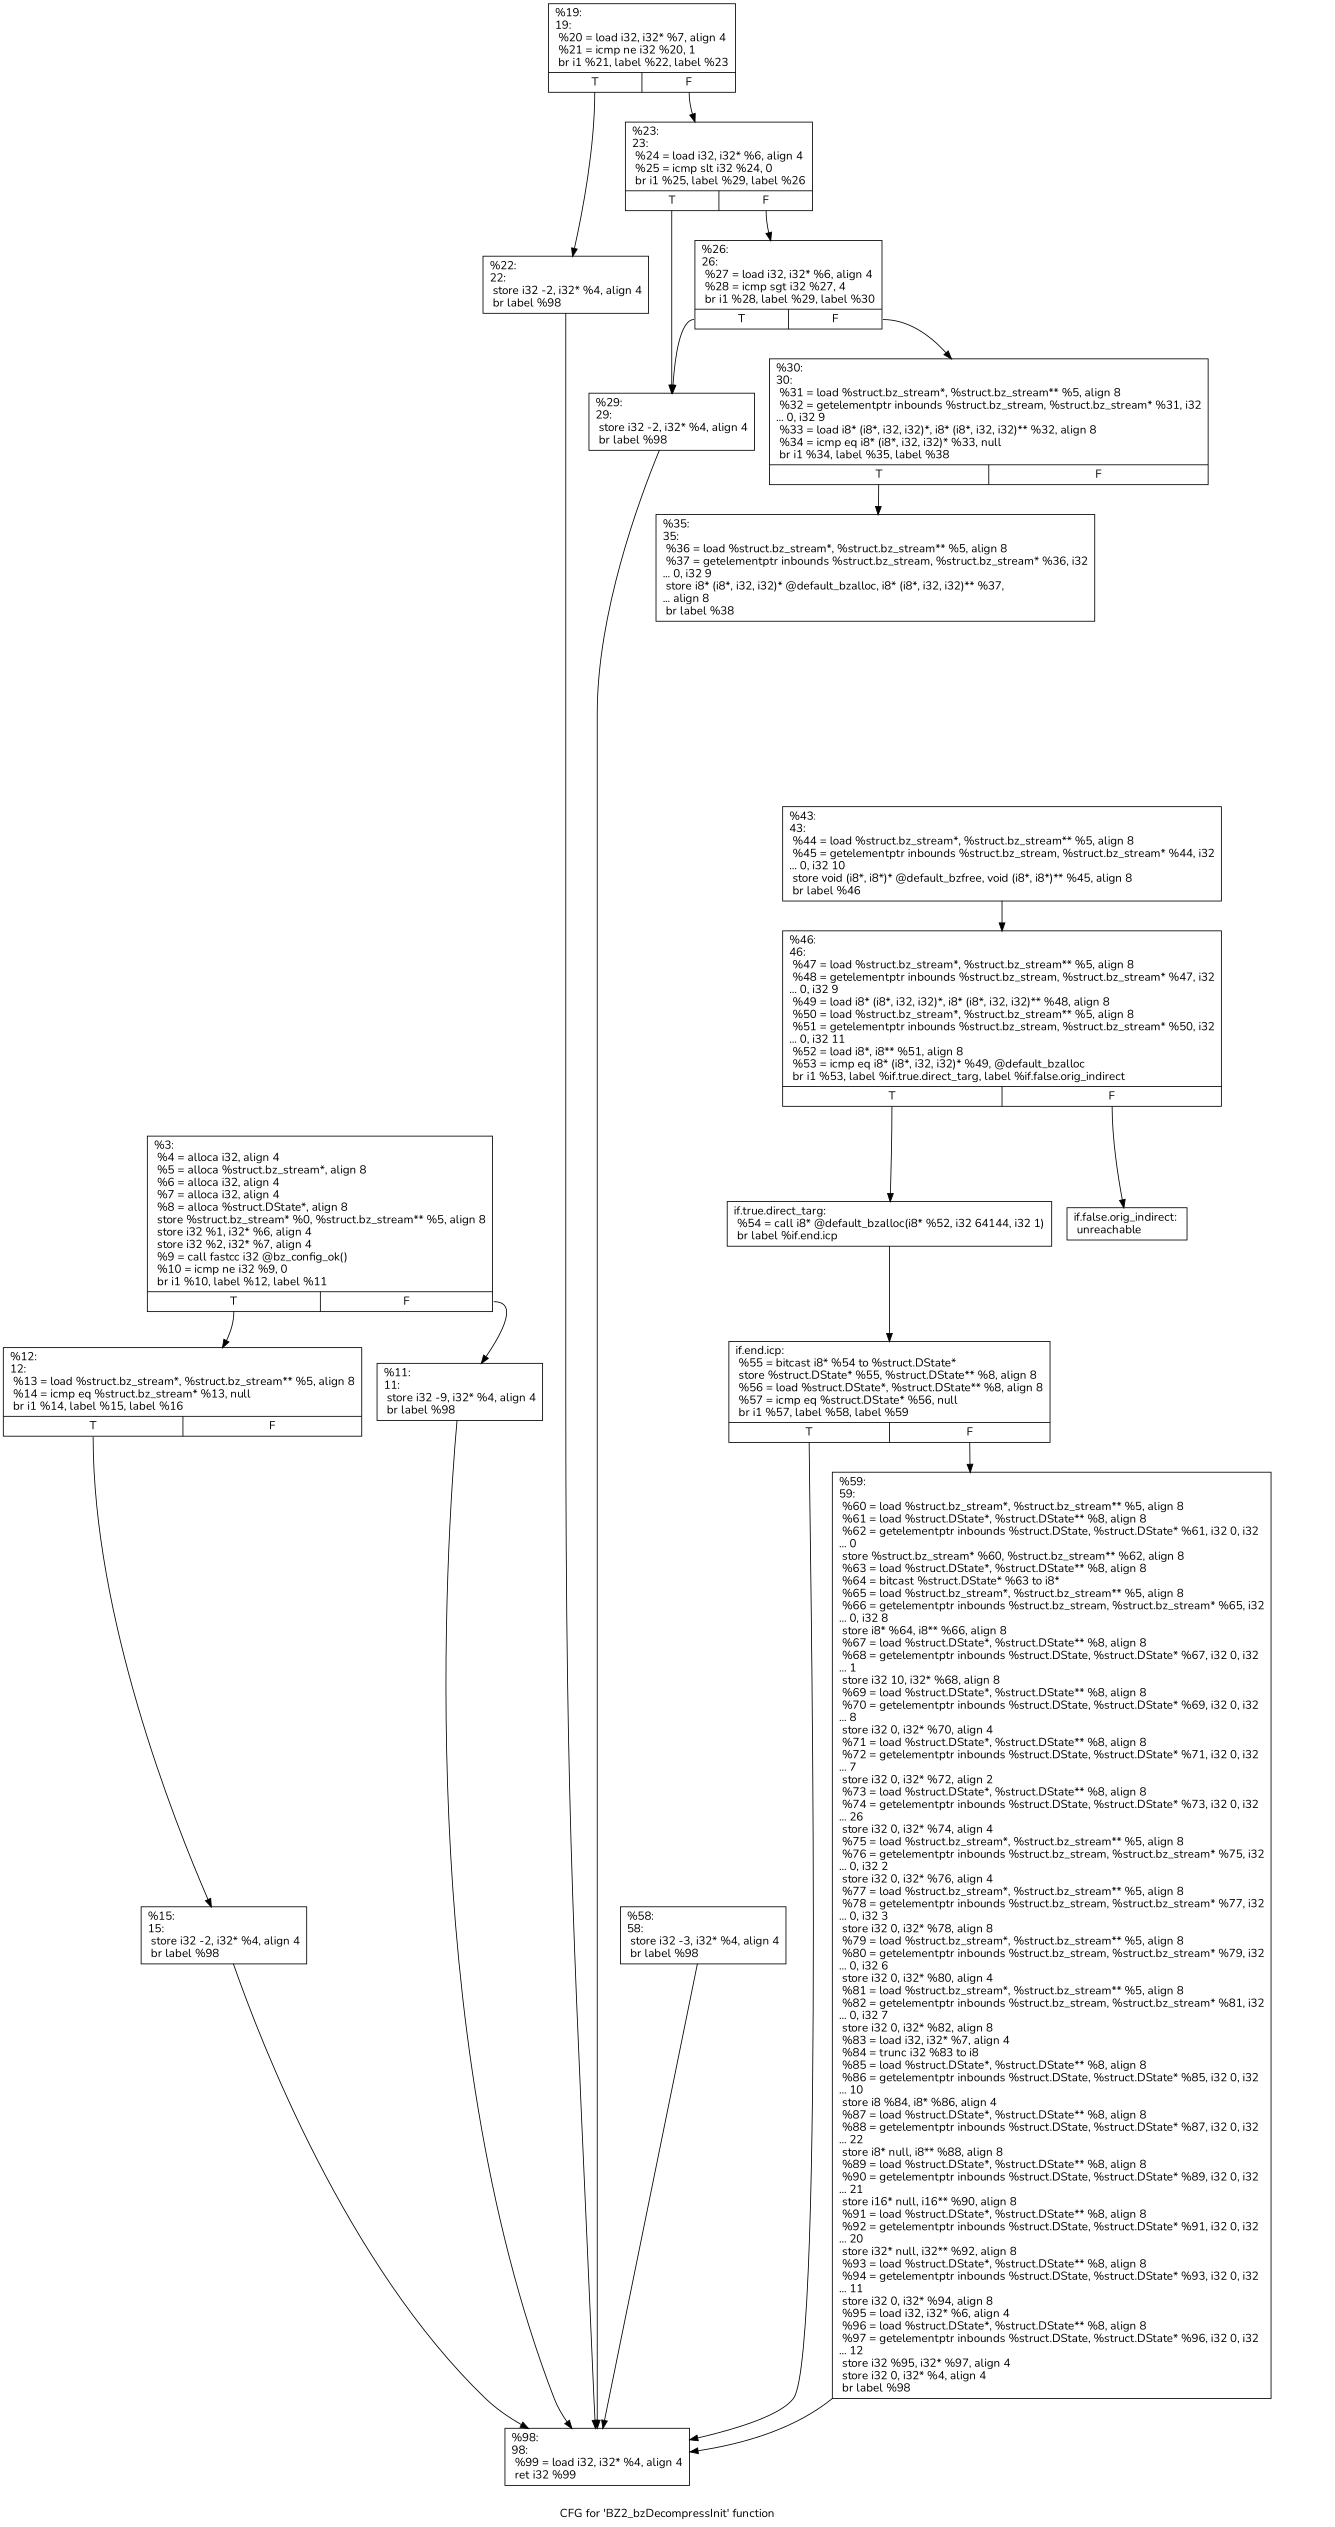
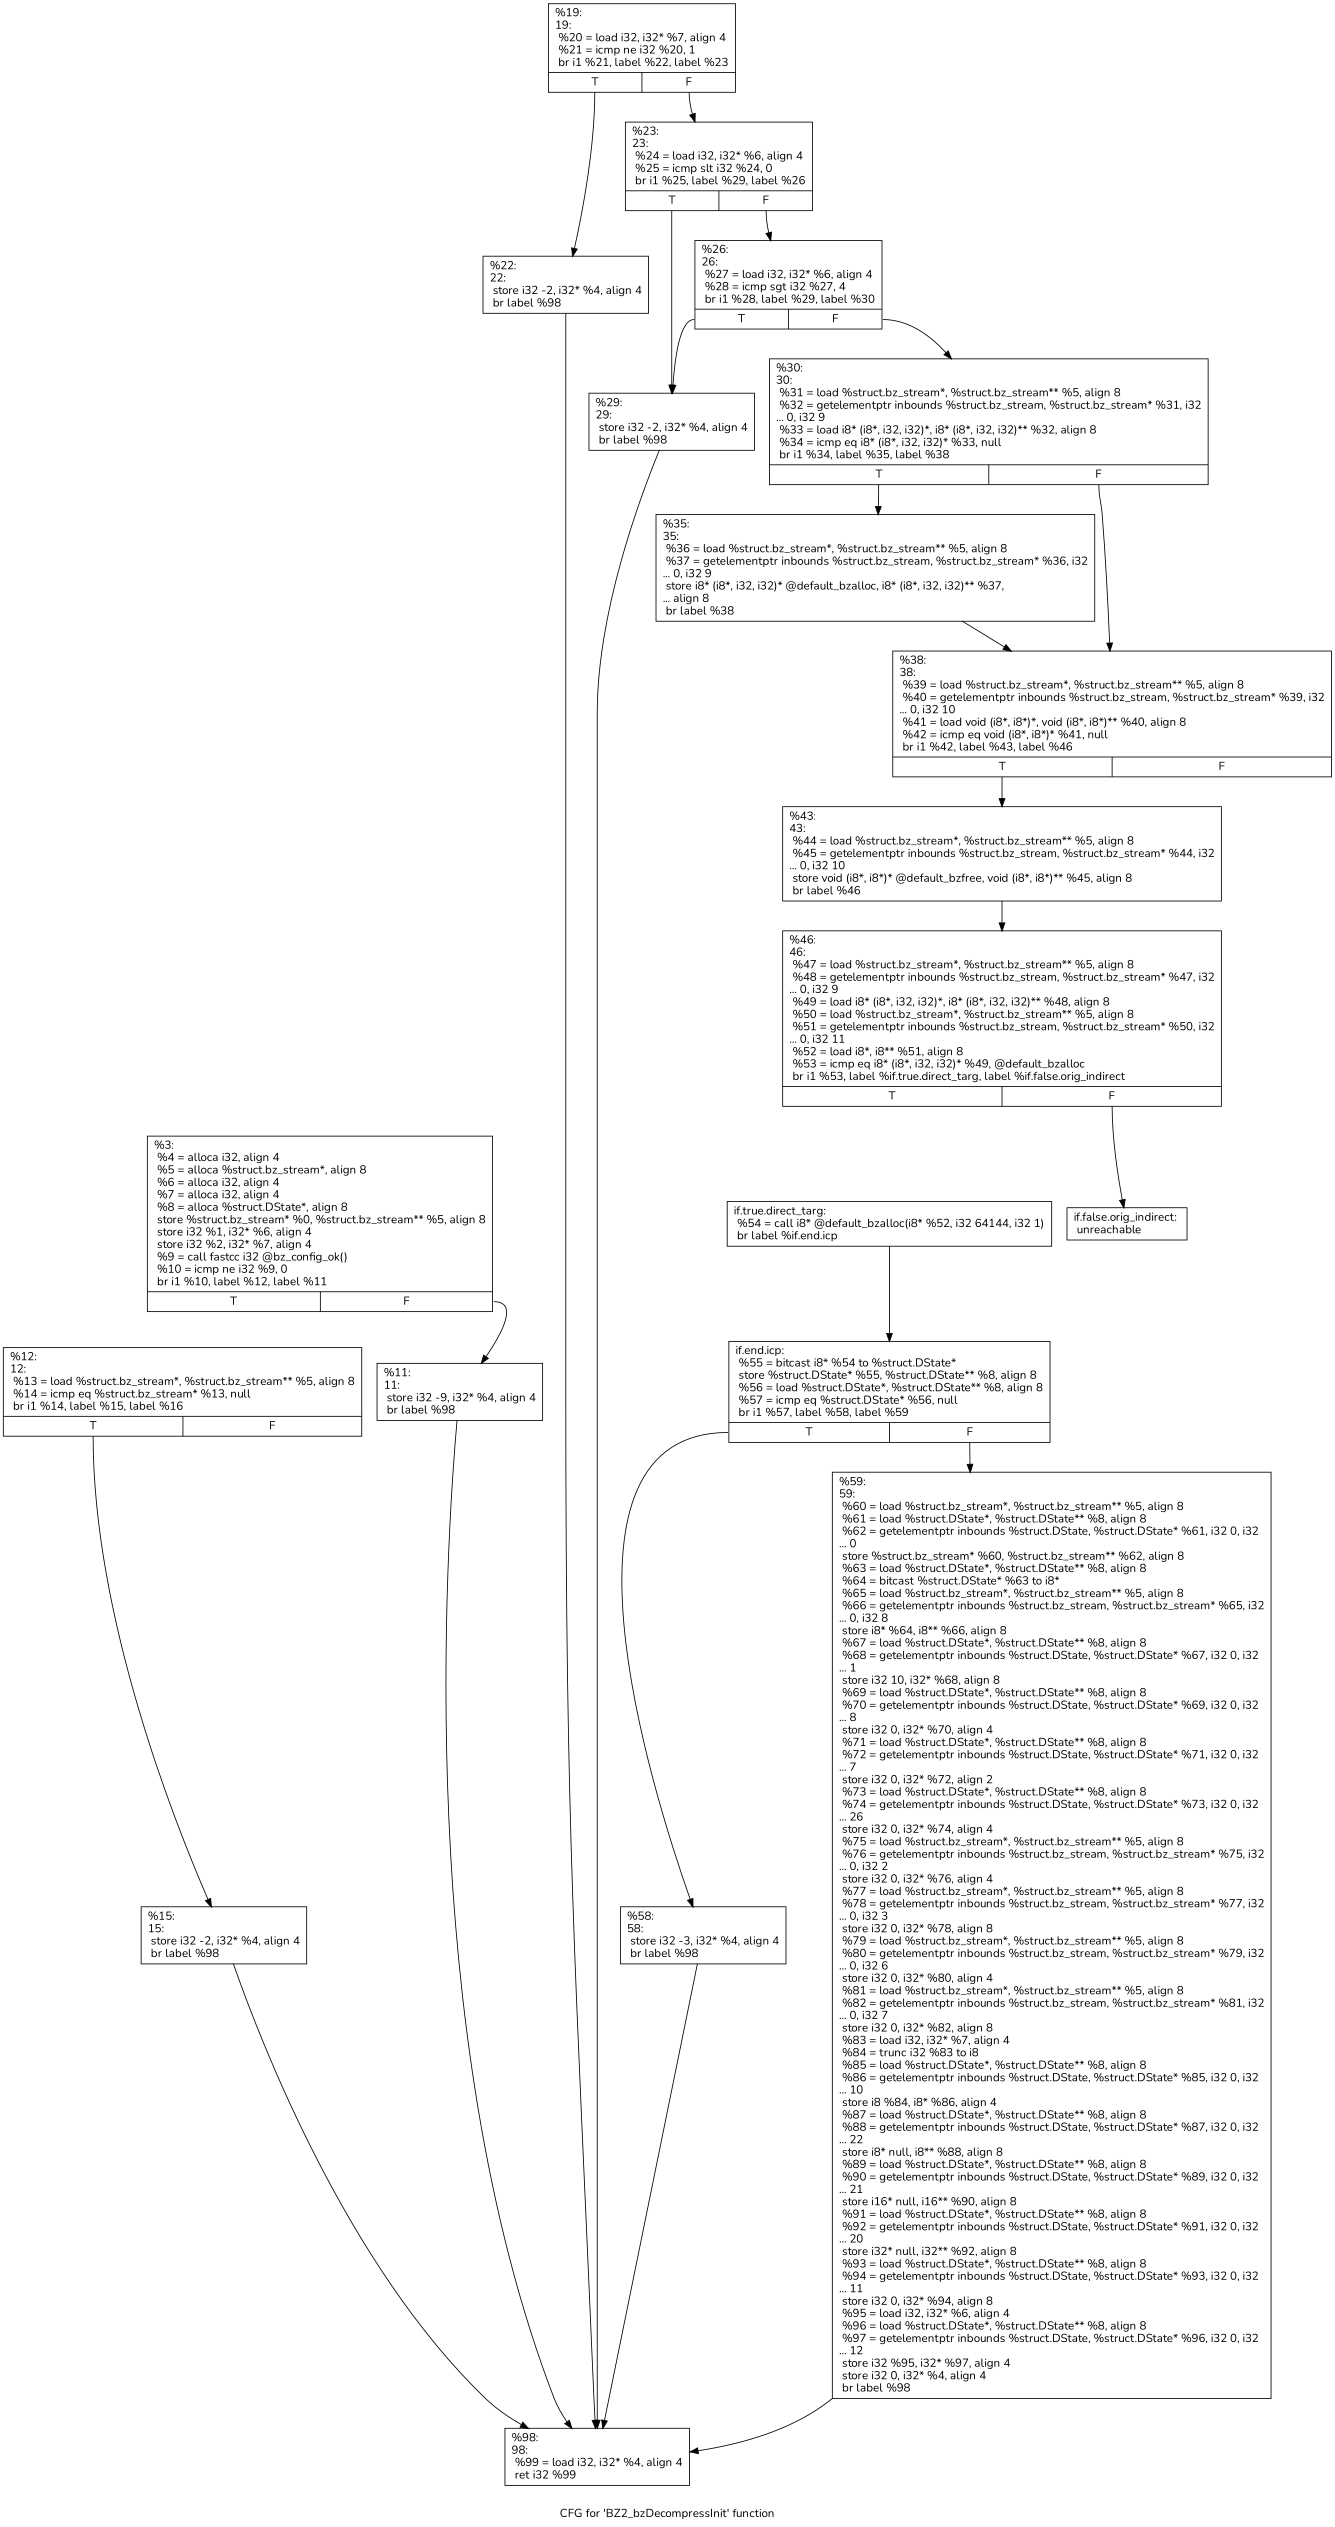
  digraph {
    fontname=Nunito
    label="CFG for 'BZ2_bzDecompressInit' function"
    node [fontname=Nunito shape=record]
    edge [fontname=Nunito tailport=s0]
    n1 [label="{%3:\l  %4 = alloca i32, align 4\l  %5 = alloca %struct.bz_stream*, align 8\l  %6 = alloca i32, align 4\l  %7 = alloca i32, align 4\l  %8 = alloca %struct.DState*, align 8\l  store %struct.bz_stream* %0, %struct.bz_stream** %5, align 8\l  store i32 %1, i32* %6, align 4\l  store i32 %2, i32* %7, align 4\l  %9 = call fastcc i32 @bz_config_ok()\l  %10 = icmp ne i32 %9, 0\l  br i1 %10, label %12, label %11\l|{<s0>T|<s1>F}}"]
    n2 [label="{%12:\l12:                                               \l  %13 = load %struct.bz_stream*, %struct.bz_stream** %5, align 8\l  %14 = icmp eq %struct.bz_stream* %13, null\l  br i1 %14, label %15, label %16\l|{<s0>T|<s1>F}}"]
    n3 [label="{%11:\l11:                                               \l  store i32 -9, i32* %4, align 4\l  br label %98\l}"]
    n4 [label="{%15:\l15:                                               \l  store i32 -2, i32* %4, align 4\l  br label %98\l}"]
    n5 [label="{%98:\l98:                                               \l  %99 = load i32, i32* %4, align 4\l  ret i32 %99\l}"]
    n6 [label="{%19:\l19:                                               \l  %20 = load i32, i32* %7, align 4\l  %21 = icmp ne i32 %20, 1\l  br i1 %21, label %22, label %23\l|{<s0>T|<s1>F}}"]
    n7 [label="{%23:\l23:                                               \l  %24 = load i32, i32* %6, align 4\l  %25 = icmp slt i32 %24, 0\l  br i1 %25, label %29, label %26\l|{<s0>T|<s1>F}}"]
    n8 [label="{%22:\l22:                                               \l  store i32 -2, i32* %4, align 4\l  br label %98\l}"]
    n9 [label="{%29:\l29:                                               \l  store i32 -2, i32* %4, align 4\l  br label %98\l}"]
    n10 [label="{%26:\l26:                                               \l  %27 = load i32, i32* %6, align 4\l  %28 = icmp sgt i32 %27, 4\l  br i1 %28, label %29, label %30\l|{<s0>T|<s1>F}}"]
    n11 [label="{%30:\l30:                                               \l  %31 = load %struct.bz_stream*, %struct.bz_stream** %5, align 8\l  %32 = getelementptr inbounds %struct.bz_stream, %struct.bz_stream* %31, i32\l... 0, i32 9\l  %33 = load i8* (i8*, i32, i32)*, i8* (i8*, i32, i32)** %32, align 8\l  %34 = icmp eq i8* (i8*, i32, i32)* %33, null\l  br i1 %34, label %35, label %38\l|{<s0>T|<s1>F}}"]
    n12 [label="{%35:\l35:                                               \l  %36 = load %struct.bz_stream*, %struct.bz_stream** %5, align 8\l  %37 = getelementptr inbounds %struct.bz_stream, %struct.bz_stream* %36, i32\l... 0, i32 9\l  store i8* (i8*, i32, i32)* @default_bzalloc, i8* (i8*, i32, i32)** %37,\l... align 8\l  br label %38\l}"]
+   n13 [label="{%38:\l38:                                               \l  %39 = load %struct.bz_stream*, %struct.bz_stream** %5, align 8\l  %40 = getelementptr inbounds %struct.bz_stream, %struct.bz_stream* %39, i32\l... 0, i32 10\l  %41 = load void (i8*, i8*)*, void (i8*, i8*)** %40, align 8\l  %42 = icmp eq void (i8*, i8*)* %41, null\l  br i1 %42, label %43, label %46\l|{<s0>T|<s1>F}}"]
    n14 [label="{%43:\l43:                                               \l  %44 = load %struct.bz_stream*, %struct.bz_stream** %5, align 8\l  %45 = getelementptr inbounds %struct.bz_stream, %struct.bz_stream* %44, i32\l... 0, i32 10\l  store void (i8*, i8*)* @default_bzfree, void (i8*, i8*)** %45, align 8\l  br label %46\l}"]
    n15 [label="{%46:\l46:                                               \l  %47 = load %struct.bz_stream*, %struct.bz_stream** %5, align 8\l  %48 = getelementptr inbounds %struct.bz_stream, %struct.bz_stream* %47, i32\l... 0, i32 9\l  %49 = load i8* (i8*, i32, i32)*, i8* (i8*, i32, i32)** %48, align 8\l  %50 = load %struct.bz_stream*, %struct.bz_stream** %5, align 8\l  %51 = getelementptr inbounds %struct.bz_stream, %struct.bz_stream* %50, i32\l... 0, i32 11\l  %52 = load i8*, i8** %51, align 8\l  %53 = icmp eq i8* (i8*, i32, i32)* %49, @default_bzalloc\l  br i1 %53, label %if.true.direct_targ, label %if.false.orig_indirect\l|{<s0>T|<s1>F}}"]
    n16 [label="{if.true.direct_targ:                              \l  %54 = call i8* @default_bzalloc(i8* %52, i32 64144, i32 1)\l  br label %if.end.icp\l}"]
    n17 [label="{if.false.orig_indirect:                           \l  unreachable\l}"]
    n18 [label="{if.end.icp:                                       \l  %55 = bitcast i8* %54 to %struct.DState*\l  store %struct.DState* %55, %struct.DState** %8, align 8\l  %56 = load %struct.DState*, %struct.DState** %8, align 8\l  %57 = icmp eq %struct.DState* %56, null\l  br i1 %57, label %58, label %59\l|{<s0>T|<s1>F}}"]
    n19 [label="{%58:\l58:                                               \l  store i32 -3, i32* %4, align 4\l  br label %98\l}"]
    n20 [label="{%59:\l59:                                               \l  %60 = load %struct.bz_stream*, %struct.bz_stream** %5, align 8\l  %61 = load %struct.DState*, %struct.DState** %8, align 8\l  %62 = getelementptr inbounds %struct.DState, %struct.DState* %61, i32 0, i32\l... 0\l  store %struct.bz_stream* %60, %struct.bz_stream** %62, align 8\l  %63 = load %struct.DState*, %struct.DState** %8, align 8\l  %64 = bitcast %struct.DState* %63 to i8*\l  %65 = load %struct.bz_stream*, %struct.bz_stream** %5, align 8\l  %66 = getelementptr inbounds %struct.bz_stream, %struct.bz_stream* %65, i32\l... 0, i32 8\l  store i8* %64, i8** %66, align 8\l  %67 = load %struct.DState*, %struct.DState** %8, align 8\l  %68 = getelementptr inbounds %struct.DState, %struct.DState* %67, i32 0, i32\l... 1\l  store i32 10, i32* %68, align 8\l  %69 = load %struct.DState*, %struct.DState** %8, align 8\l  %70 = getelementptr inbounds %struct.DState, %struct.DState* %69, i32 0, i32\l... 8\l  store i32 0, i32* %70, align 4\l  %71 = load %struct.DState*, %struct.DState** %8, align 8\l  %72 = getelementptr inbounds %struct.DState, %struct.DState* %71, i32 0, i32\l... 7\l  store i32 0, i32* %72, align 2\l  %73 = load %struct.DState*, %struct.DState** %8, align 8\l  %74 = getelementptr inbounds %struct.DState, %struct.DState* %73, i32 0, i32\l... 26\l  store i32 0, i32* %74, align 4\l  %75 = load %struct.bz_stream*, %struct.bz_stream** %5, align 8\l  %76 = getelementptr inbounds %struct.bz_stream, %struct.bz_stream* %75, i32\l... 0, i32 2\l  store i32 0, i32* %76, align 4\l  %77 = load %struct.bz_stream*, %struct.bz_stream** %5, align 8\l  %78 = getelementptr inbounds %struct.bz_stream, %struct.bz_stream* %77, i32\l... 0, i32 3\l  store i32 0, i32* %78, align 8\l  %79 = load %struct.bz_stream*, %struct.bz_stream** %5, align 8\l  %80 = getelementptr inbounds %struct.bz_stream, %struct.bz_stream* %79, i32\l... 0, i32 6\l  store i32 0, i32* %80, align 4\l  %81 = load %struct.bz_stream*, %struct.bz_stream** %5, align 8\l  %82 = getelementptr inbounds %struct.bz_stream, %struct.bz_stream* %81, i32\l... 0, i32 7\l  store i32 0, i32* %82, align 8\l  %83 = load i32, i32* %7, align 4\l  %84 = trunc i32 %83 to i8\l  %85 = load %struct.DState*, %struct.DState** %8, align 8\l  %86 = getelementptr inbounds %struct.DState, %struct.DState* %85, i32 0, i32\l... 10\l  store i8 %84, i8* %86, align 4\l  %87 = load %struct.DState*, %struct.DState** %8, align 8\l  %88 = getelementptr inbounds %struct.DState, %struct.DState* %87, i32 0, i32\l... 22\l  store i8* null, i8** %88, align 8\l  %89 = load %struct.DState*, %struct.DState** %8, align 8\l  %90 = getelementptr inbounds %struct.DState, %struct.DState* %89, i32 0, i32\l... 21\l  store i16* null, i16** %90, align 8\l  %91 = load %struct.DState*, %struct.DState** %8, align 8\l  %92 = getelementptr inbounds %struct.DState, %struct.DState* %91, i32 0, i32\l... 20\l  store i32* null, i32** %92, align 8\l  %93 = load %struct.DState*, %struct.DState** %8, align 8\l  %94 = getelementptr inbounds %struct.DState, %struct.DState* %93, i32 0, i32\l... 11\l  store i32 0, i32* %94, align 8\l  %95 = load i32, i32* %6, align 4\l  %96 = load %struct.DState*, %struct.DState** %8, align 8\l  %97 = getelementptr inbounds %struct.DState, %struct.DState* %96, i32 0, i32\l... 12\l  store i32 %95, i32* %97, align 4\l  store i32 0, i32* %4, align 4\l  br label %98\l}"]
-   n1 -> n2
    n1 -> n3 [tailport=s1]
    n2 -> n4
    n3 -> n5
    n4 -> n5
    n6 -> n7 [tailport=s1]
    n6 -> n8
    n7 -> n9
    n7 -> n10 [tailport=s1]
    n8 -> n5
    n9 -> n5
    n10 -> n9
    n10 -> n11 [tailport=s1]
    n11 -> n12
+   n11 -> n13 [tailport=s1]
+   n12 -> n13
+   n13 -> n14
    n14 -> n15
-   n15 -> n16
    n15 -> n17 [tailport=s1]
    n16 -> n18
-   n18 -> n5
+   n18 -> n19
    n18 -> n20 [tailport=s1]
    n19 -> n5
    n20 -> n5
  }
